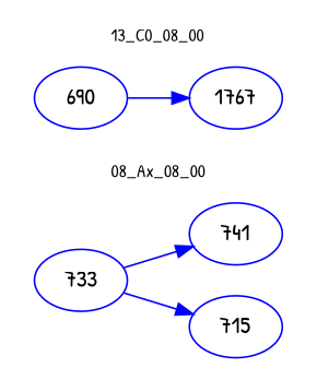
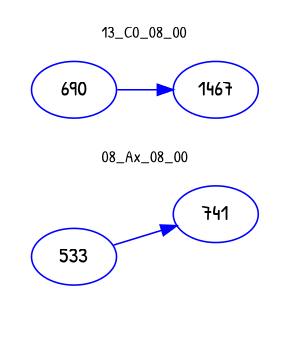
  digraph {
    fontname="Patrick Hand"
    rankdir=LR
    node [color=blue fontname="Patrick Hand"]
    edge [color=blue fontname="Patrick Hand"]
-   n1 [label=733]
-   n2 [label=715]
+   n1 [label=533]
    n3 [label=741]
    n4 [label=690]
-   n5 [label=1767]
+   n5 [label=1467]
    subgraph cluster_1 {
      color=white
      fontsize=10
      label="08_Ax_08_00"
      n1
-     n2
      n3
    }
    subgraph cluster_2 {
      color=white
      fontsize=10
      label="13_C0_08_00"
      n4
      n5
    }
-   n1 -> n2
    n1 -> n3
    n4 -> n5
  }
